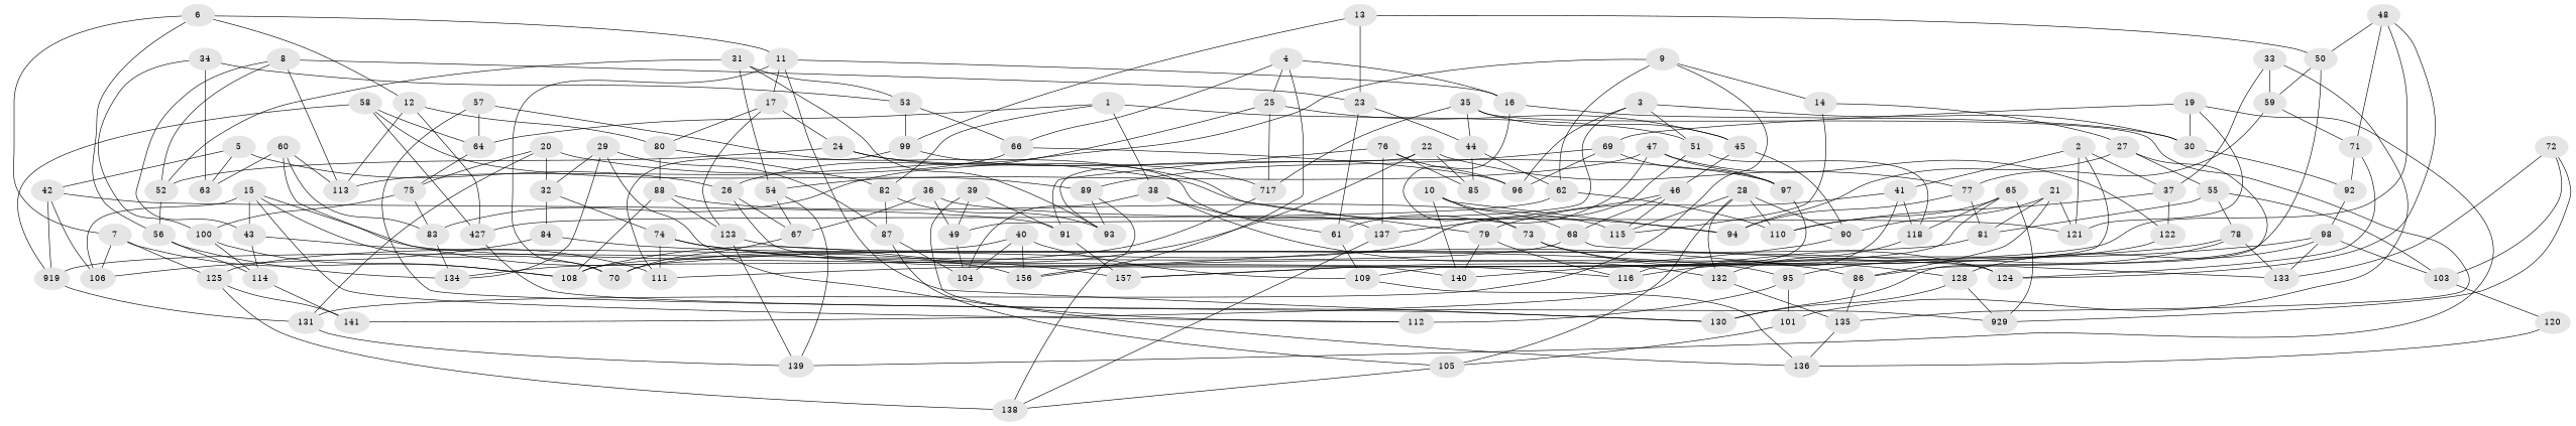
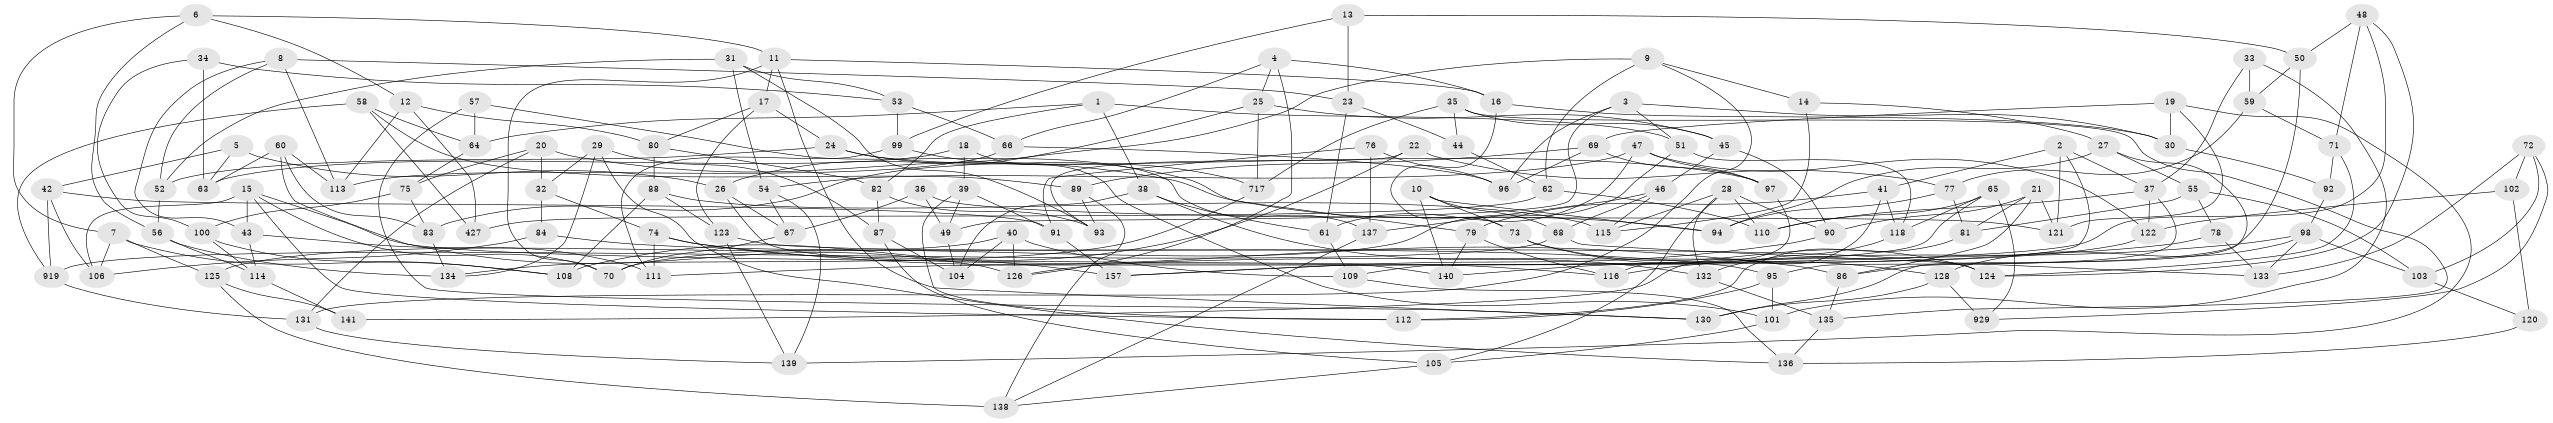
  graph {
    node [color=gray90 style=filled]
    1
    38
    51
    64
    82
    61
    104
    132
    70
    118
    75
    93
    87
    2
    37
    41
    109
    121
    110
    122
    79
    141
    136
    3
    30
    49
    96
    92
    4
    16
    25
    66
-   126 [label=156]
+   126
    73
    45
    83
    n37 [label=717]
    113
    5
    26
    42
    63
    140
    67
    33
    101
    59
    106
    91
    n50 [label=919]
    6
    7
    11
    12
    56
    108
    125
    17
    130
    80
    n61 [label=427]
    134
    114
    138
    8
    23
    43
    52
    44
    111
    9
    14
    62
    131
    27
    115
    139
    10
    68
    94
    133
    124
    128
    24
    123
    88
    n87 [label=929]
    13
    50
    99
    86
    84
    95
+   18
    39
    55
    15
    112
    116
    97
    105
    19
    69
    89
    20
    32
    74
    100
    21
    81
    90
    135
    n113 [label=157]
    22
    77
-   85
    46
    78
    103
    28
    29
    98
    31
    53
    54
    71
    34
    35
    36
    40
    137
    47
    48
    120
    57
    58
    60
    65
    72
+   102
    76
    1 -- 38
    1 -- 51
    1 -- 64
    1 -- 82
    38 -- 61
    38 -- 104
    38 -- 132
    51 -- 70
    51 -- 118
    64 -- 75
    82 -- 93
    82 -- 87
    61 -- 109
    132 -- 135
    118 -- 132
    75 -- 83
    75 -- 100
    87 -- 104
    87 -- 105
    2 -- 37
    2 -- 41
    2 -- 109
    2 -- 121
    37 -- 110
    37 -- 122
    41 -- 118
    41 -- 79
    41 -- 141
    109 -- 136
    122 -- 140
    79 -- 140
    79 -- 116
    3 -- 51
    3 -- 30
    3 -- 49
    3 -- 96
    30 -- 92
    49 -- 104
    92 -- 98
    4 -- 16
    4 -- 25
    4 -- 66
    4 -- 126
    16 -- 30
    16 -- 73
    25 -- 45
    25 -- 83
    25 -- n37
    66 -- 96
    66 -- 113
    73 -- 124
    73 -- 128
    45 -- 90
    45 -- 46
    83 -- 134
    n37 -- 134
    5 -- 26
    5 -- 42
    5 -- 63
    26 -- 140
    26 -- 67
    42 -- 106
    42 -- 91
    42 -- n50
    67 -- 70
    33 -- 37
    33 -- 101
    33 -- 59
    101 -- 105
    59 -- 77
    59 -- 71
    91 -- n113
    n50 -- 131
    6 -- 7
    6 -- 11
    6 -- 12
    6 -- 56
    7 -- 106
    7 -- 108
    7 -- 125
    11 -- 70
    11 -- 16
    11 -- 17
    11 -- 130
    12 -- 113
    12 -- 80
    12 -- n61
    56 -- 134
    56 -- 114
    125 -- 141
    125 -- 138
    17 -- 80
    17 -- 24
    17 -- 123
    80 -- 82
    80 -- 88
-   n61 -- n87
    114 -- 141
    8 -- 113
    8 -- 23
    8 -- 43
    8 -- 52
    23 -- 61
    23 -- 44
    43 -- 114
    43 -- 111
    52 -- 56
    44 -- 62
-   44 -- 85
    9 -- 26
    9 -- 14
    9 -- 62
    9 -- 131
    14 -- 27
    14 -- 115
    62 -- 110
    62 -- n61
    131 -- 139
    27 -- 130
    27 -- 94
    27 -- 55
    10 -- 73
    10 -- 140
    10 -- 68
    10 -- 94
    68 -- n50
    68 -- 133
    128 -- 130
    128 -- n87
    24 -- 79
    24 -- 52
    24 -- 97
    123 -- 139
    123 -- 124
    88 -- 108
    88 -- 115
    88 -- 123
    13 -- 23
    13 -- 50
    13 -- 99
    50 -- 59
    50 -- 86
    99 -- n37
    99 -- 111
    86 -- 135
    84 -- 106
    84 -- 95
    95 -- 101
    95 -- 112
+   18 -- 63
+   18 -- 101
+   18 -- 39
    39 -- 49
    39 -- 91
    39 -- 112
    55 -- 81
    55 -- 78
    55 -- 103
    15 -- 70
    15 -- 106
    15 -- 43
    15 -- 112
    15 -- 116
    97 -- 116
    105 -- 138
    19 -- 121
    19 -- 30
    19 -- 139
    19 -- 69
    69 -- 96
    69 -- 97
    69 -- 89
    89 -- 93
    89 -- 138
    20 -- 75
    20 -- 131
    20 -- 94
    20 -- 32
    32 -- 84
    32 -- 74
    74 -- 111
    74 -- 86
    74 -- n113
    100 -- 108
    100 -- 114
    21 -- 121
    21 -- 86
    21 -- 81
    21 -- 90
-   81 -- 108
+   81 -- 112
    90 -- n113
    135 -- 136
    22 -- 93
    22 -- 108
    22 -- 77
-   22 -- 85
    77 -- 94
    77 -- 81
    46 -- 115
    46 -- 68
    46 -- 137
    78 -- 126
    78 -- 133
-   78 -- 95
+   37 -- 95
    103 -- 120
    28 -- 132
    28 -- 110
    28 -- 115
    28 -- 105
    28 -- 90
    29 -- 87
    29 -- 136
    29 -- 134
    29 -- 32
    98 -- 133
    98 -- 128
    98 -- 116
    98 -- 103
    31 -- 93
    31 -- 52
    31 -- 53
    31 -- 54
    53 -- 66
    53 -- 99
    54 -- 67
    54 -- 139
    71 -- 92
    71 -- 124
    34 -- 63
    34 -- 100
    34 -- 53
    35 -- 45
    35 -- n37
    35 -- 44
    35 -- 135
    36 -- 121
    36 -- 49
    36 -- 67
    40 -- 104
    40 -- 109
    40 -- 126
    40 -- 125
    137 -- 138
    47 -- 61
    47 -- 122
    47 -- 97
    47 -- 54
    48 -- 111
    48 -- 124
    48 -- 50
    48 -- 71
    120 -- 136
    57 -- 64
    57 -- 130
    57 -- 137
    58 -- 64
    58 -- n50
    58 -- n61
    58 -- 89
    60 -- 126
    60 -- 83
    60 -- 113
    60 -- 63
    65 -- 118
    65 -- 110
    65 -- n87
    65 -- n113
    72 -- 133
    72 -- n87
    72 -- 103
+   72 -- 102
+   102 -- 122
+   102 -- 120
    76 -- 96
    76 -- 91
-   76 -- 85
    76 -- 137
  }
